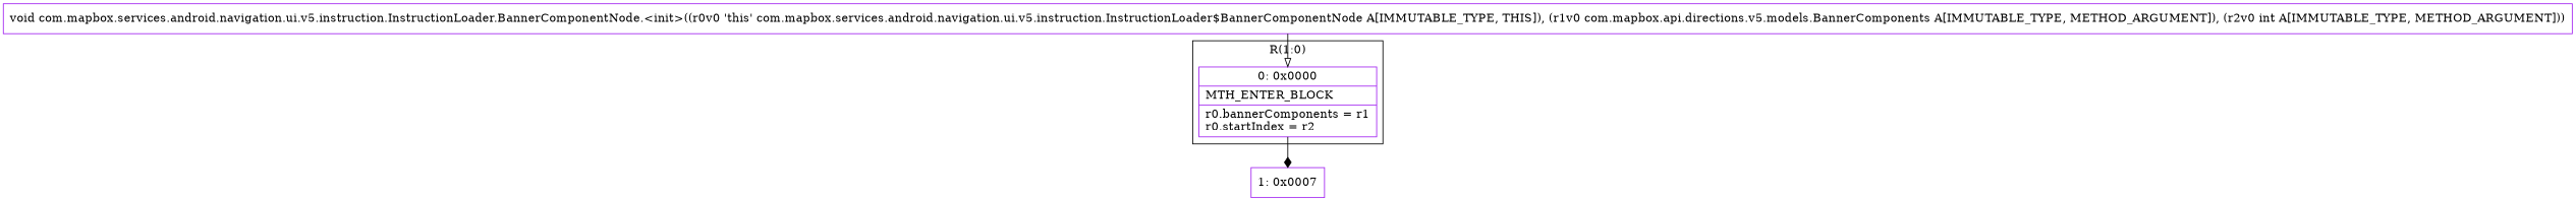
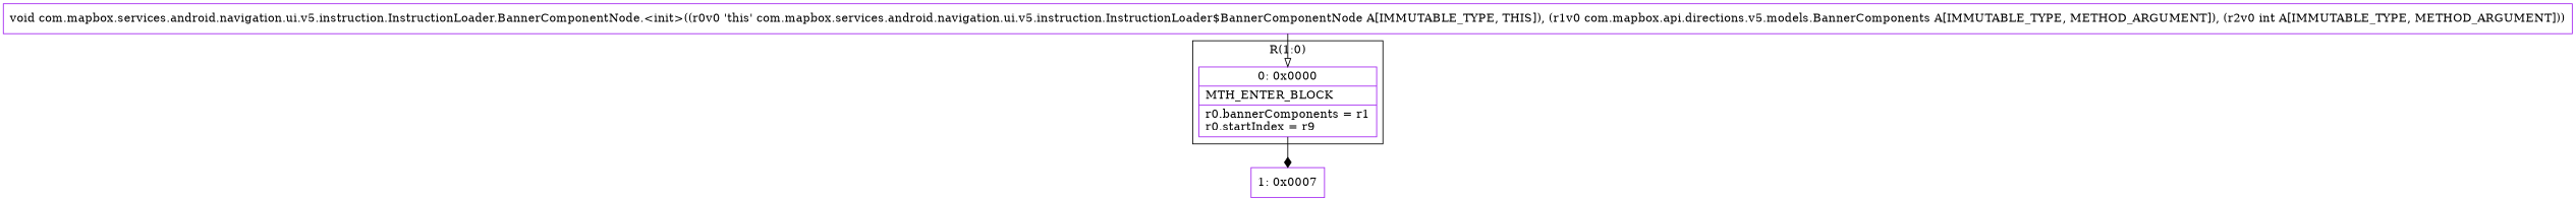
  digraph {
    node [color=purple shape=record]
-   n1 [label="{0\:\ 0x0000|MTH_ENTER_BLOCK\l|r0.bannerComponents = r1\lr0.startIndex = r2\l}"]
+   n1 [label="{0\:\ 0x0000|MTH_ENTER_BLOCK\l|r0.bannerComponents = r1\lr0.startIndex = r9\l}"]
    n2 [label="{1\:\ 0x0007}"]
    n3 [label="{void com.mapbox.services.android.navigation.ui.v5.instruction.InstructionLoader.BannerComponentNode.\<init\>((r0v0 'this' com.mapbox.services.android.navigation.ui.v5.instruction.InstructionLoader$BannerComponentNode A[IMMUTABLE_TYPE, THIS]), (r1v0 com.mapbox.api.directions.v5.models.BannerComponents A[IMMUTABLE_TYPE, METHOD_ARGUMENT]), (r2v0 int A[IMMUTABLE_TYPE, METHOD_ARGUMENT])) }"]
    subgraph cluster_1 {
      label="R(1:0)"
      n1
    }
    n1 -> n2 [arrowhead=diamond]
    n3 -> n1 [arrowhead=onormal]
  }
